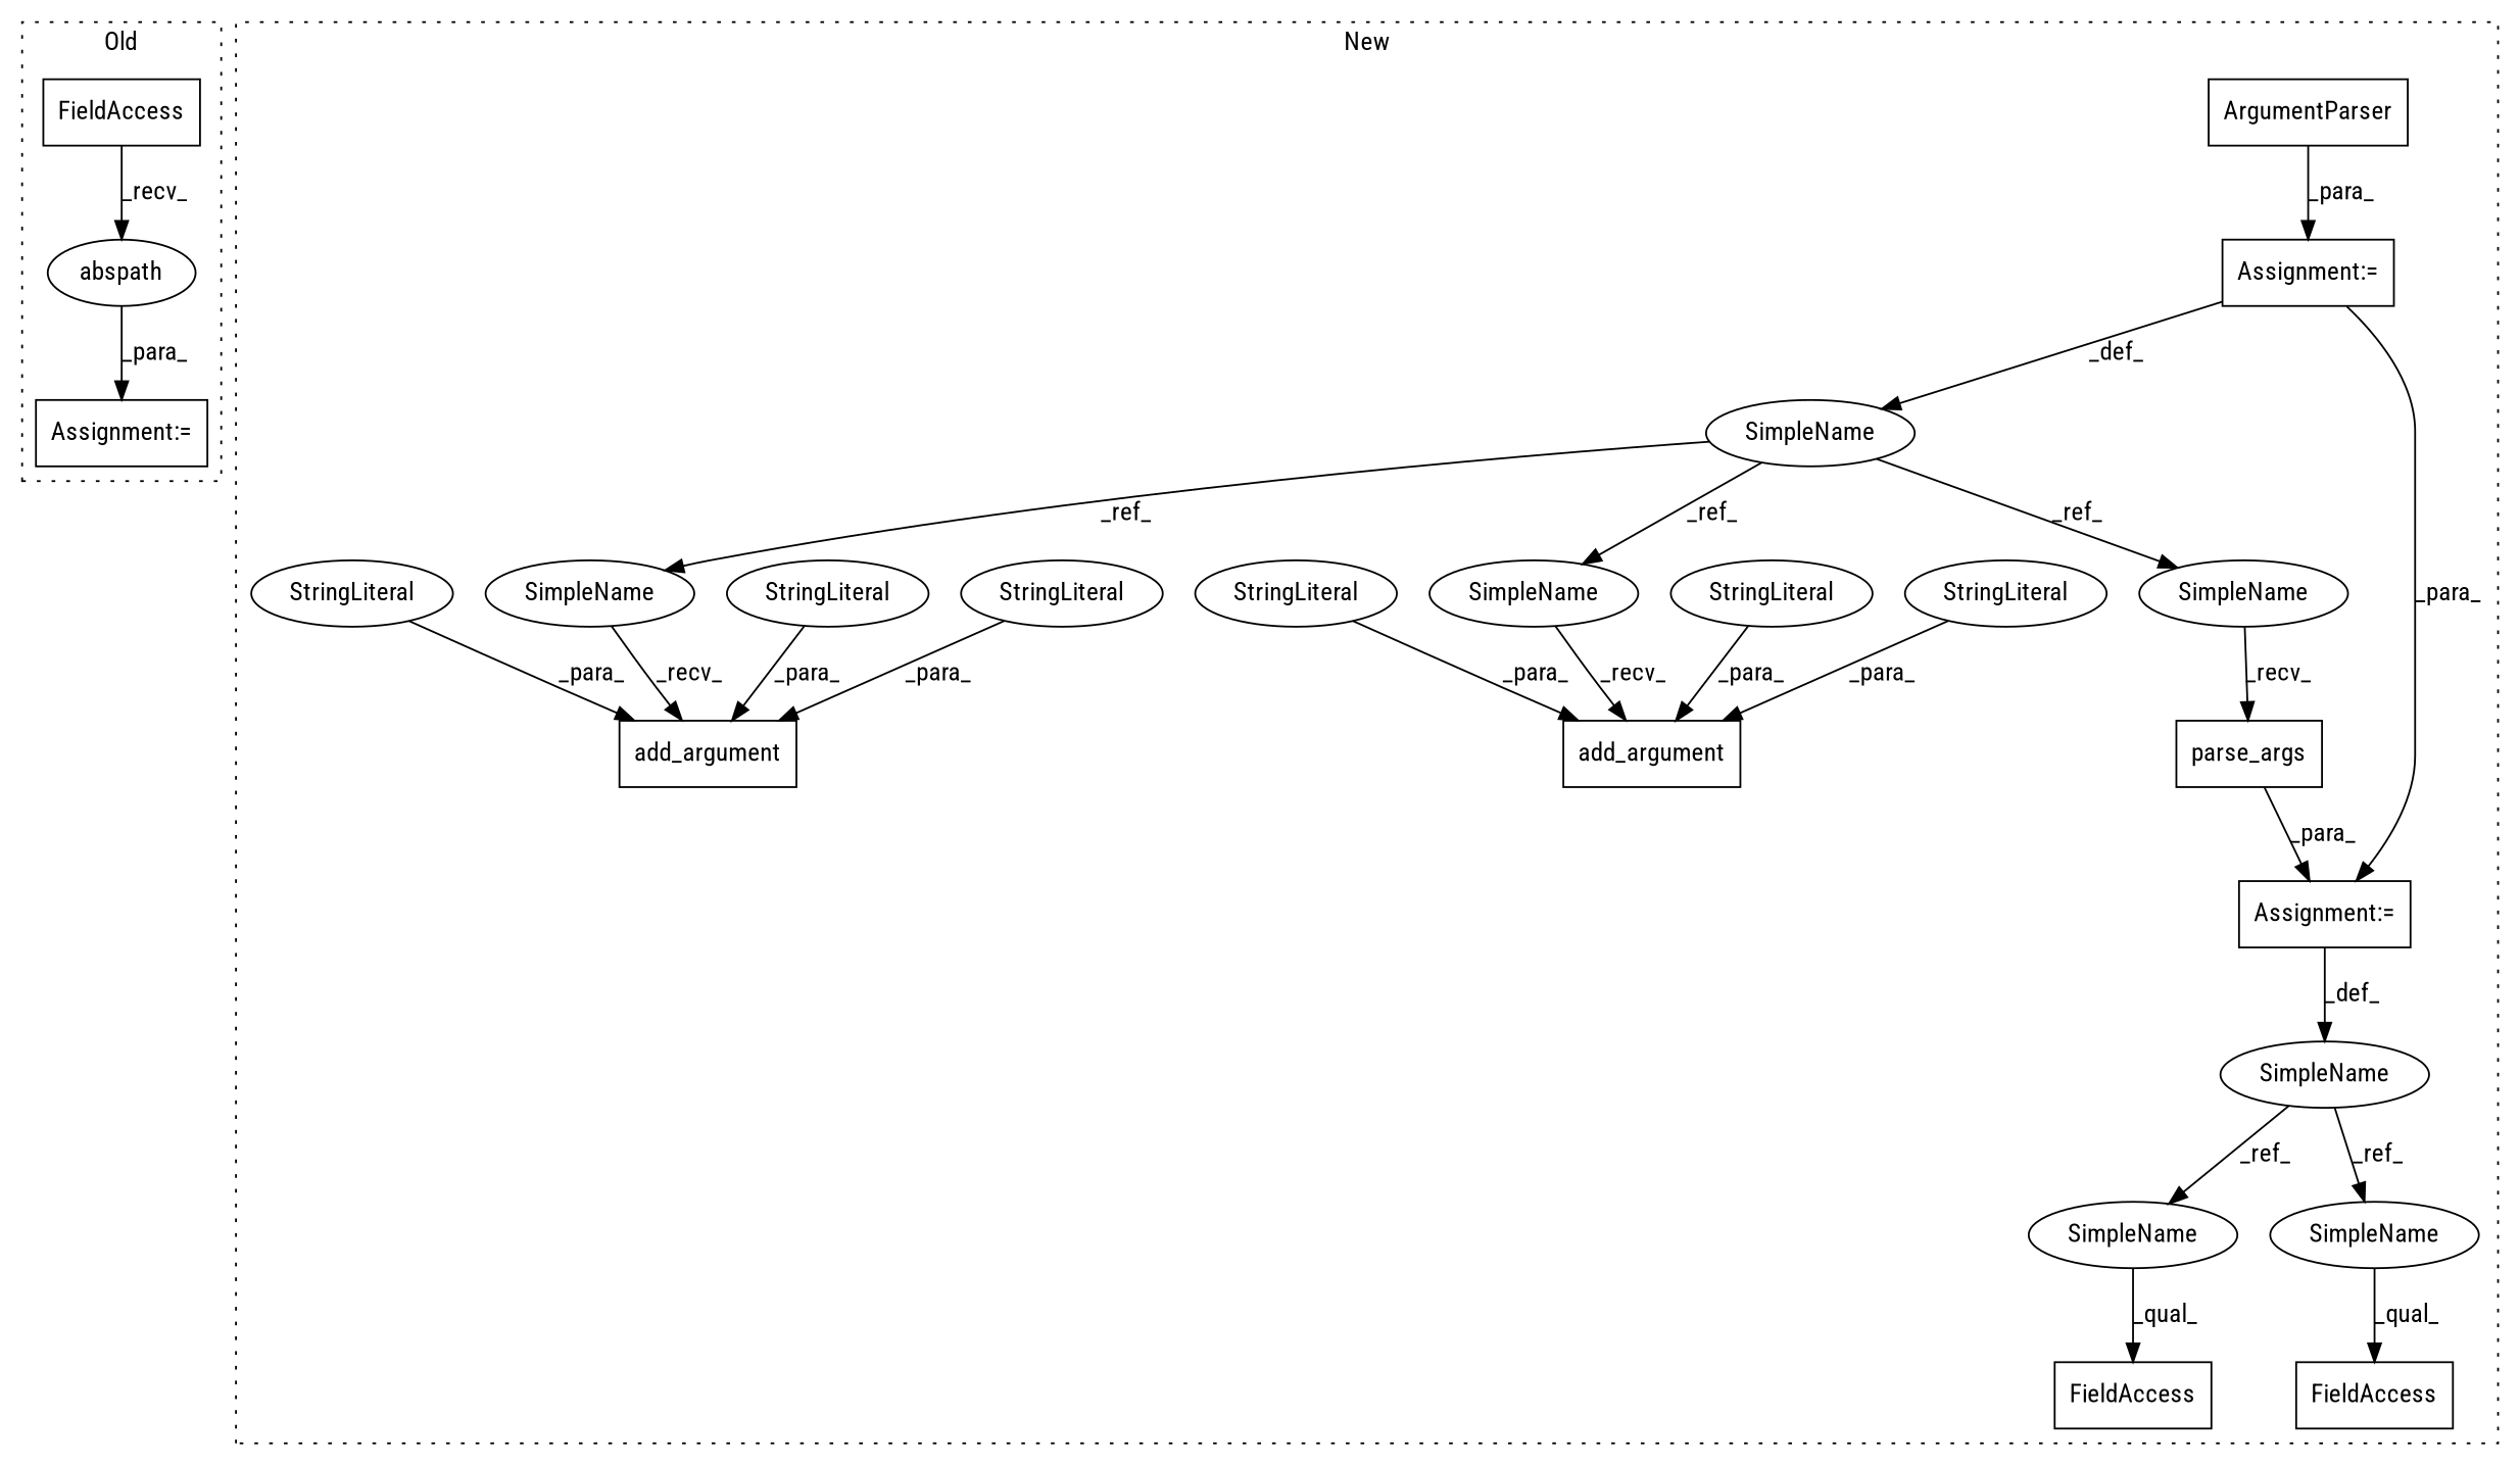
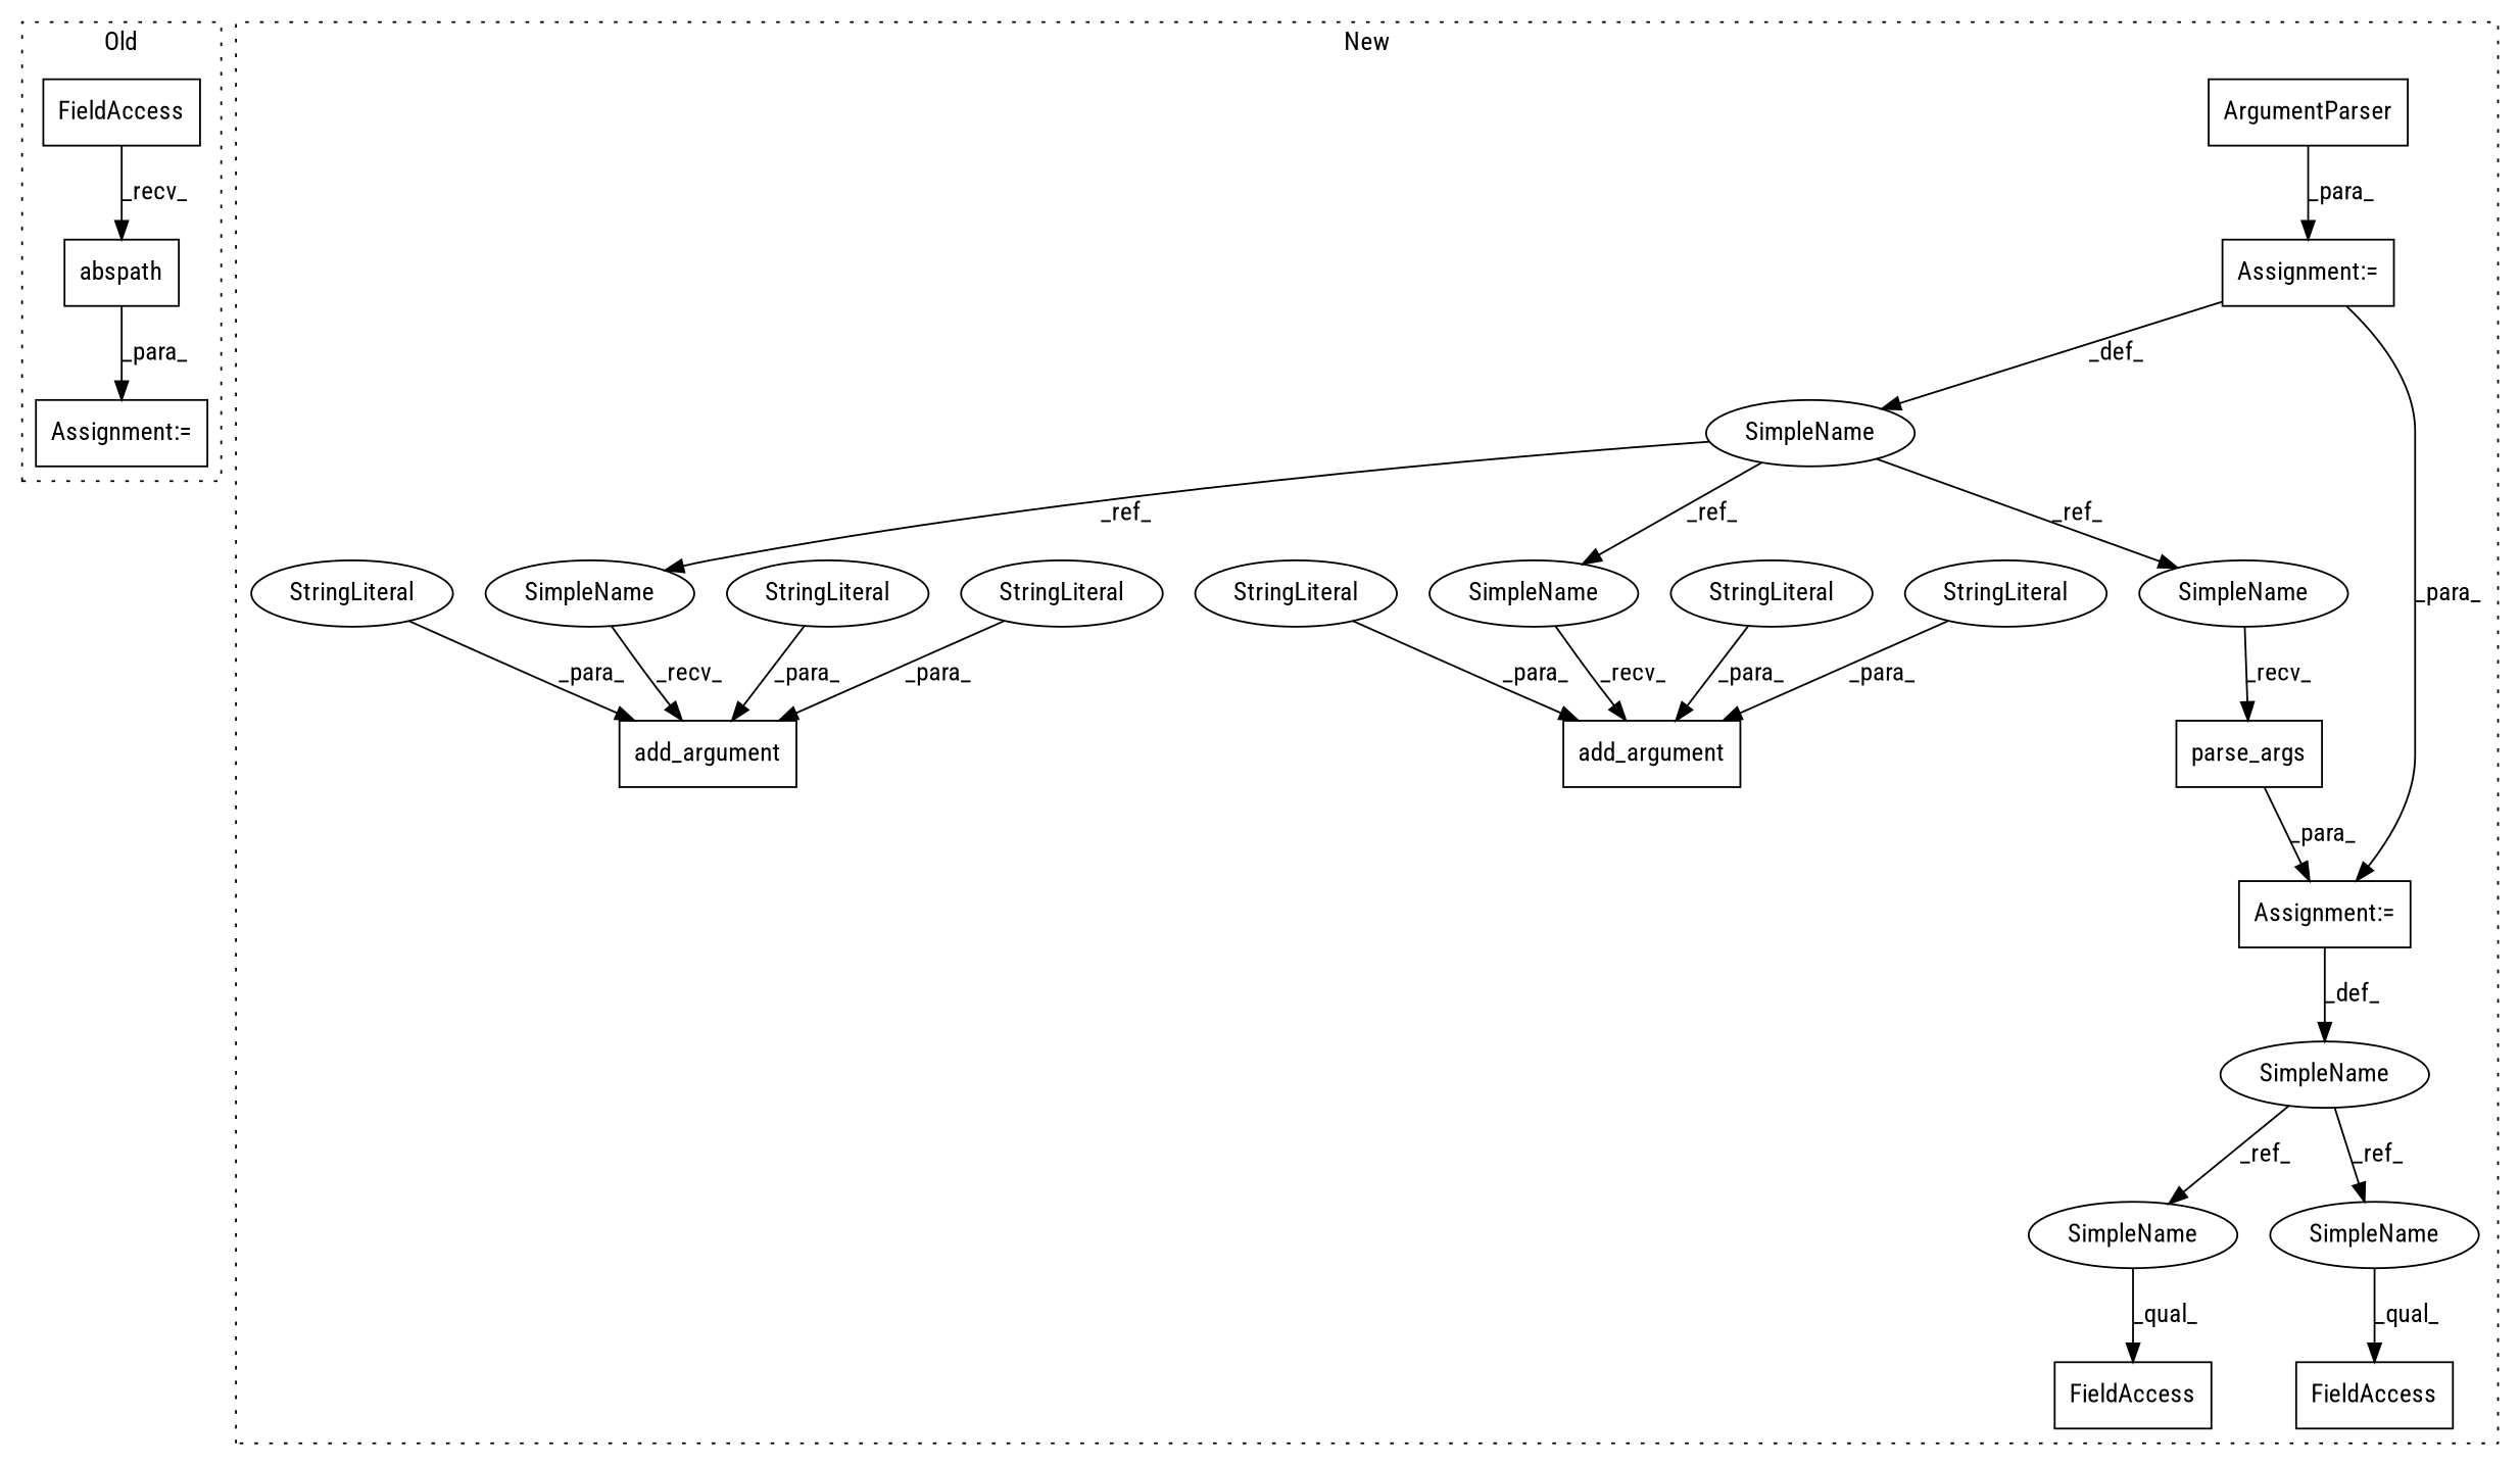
  digraph {
    fontname="Roboto Condensed"
    node [a=42 l=6 s=917 shape=ellipse fontname="Roboto Condensed"]
    edge [fontname="Roboto Condensed"]
-   n1 [a=32 l="8,1" label=abspath s="393,424"]
+   n1 [a=32 l="8,1" label=abspath s="393,424" shape=box]
    n2 [a=22 l=7 label=FieldAccess s=385 shape=box]
    n3 [a=7 l=1 label="Assignment:=" s=384 shape=box]
    n4 [a=32 l=12 label=parse_args s=841 shape=box]
    n5 [a=32 l="15,1" label=ArgumentParser s="423,594" shape=box]
    n6 [a=32 l="13,1" label=add_argument s="608,682" shape=box]
    n7 [label=SimpleName s=407]
    n8 [a=32 l="13,1" label=add_argument s="696,822" shape=box]
    n9 [a=45 l=23 label=StringLiteral s=743]
    n10 [a=45 l=39 label=StringLiteral s=643]
    n11 [a=22 l=13 label=FieldAccess shape=box]
    n12 [a=22 l=17 label=FieldAccess s=954 shape=box]
    n13 [l=4 label=SimpleName s=829]
    n14 [a=45 l=3 label=StringLiteral s=739]
    n15 [a=45 l=10 label=StringLiteral s=621]
    n16 [a=45 l=14 label=StringLiteral s=709]
    n17 [a=45 l=10 label=StringLiteral s=632]
    n18 [a=7 l=1 label="Assignment:=" s=833 shape=box]
    n19 [a=7 l=1 label="Assignment:=" s=413 shape=box]
    n20 [label=SimpleName s=834]
    n21 [label=SimpleName s=689]
    n22 [label=SimpleName s=601]
    n23 [l=4 label=SimpleName s=954]
    n24 [l=4 label=SimpleName]
    subgraph cluster_1 {
      label=Old
      style=dotted
      n1
      n2
      n3
    }
    subgraph cluster_2 {
      label=New
      style=dotted
      n4
      n5
      n6
      n7
      n8
      n9
      n10
      n11
      n12
      n13
      n14
      n15
      n16
      n17
      n18
      n19
      n20
      n21
      n22
      n23
      n24
    }
    n1 -> n3 [label=_para_]
    n2 -> n1 [label=_recv_]
    n4 -> n18 [label=_para_]
    n5 -> n19 [label=_para_]
    n7 -> n20 [label=_ref_]
    n7 -> n21 [label=_ref_]
    n7 -> n22 [label=_ref_]
    n9 -> n8 [label=_para_]
    n10 -> n6 [label=_para_]
    n13 -> n23 [label=_ref_]
    n13 -> n24 [label=_ref_]
    n14 -> n8 [label=_para_]
    n15 -> n6 [label=_para_]
    n16 -> n8 [label=_para_]
    n17 -> n6 [label=_para_]
    n18 -> n13 [label=_def_]
    n19 -> n7 [label=_def_]
    n19 -> n18 [label=_para_]
    n20 -> n4 [label=_recv_]
    n21 -> n8 [label=_recv_]
    n22 -> n6 [label=_recv_]
    n23 -> n12 [label=_qual_]
    n24 -> n11 [label=_qual_]
  }
